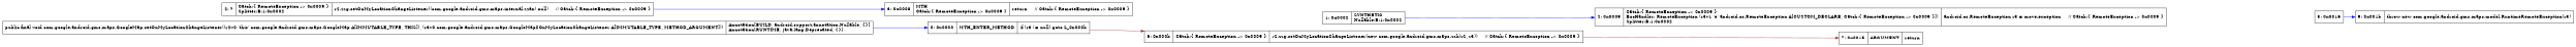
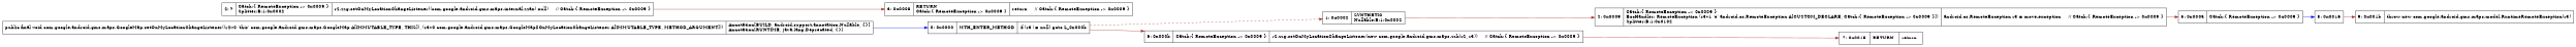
  digraph {
    rankdir=LR
    node [shape=record]
    edge [color=brown]
    n1 [label="{0\:\ 0x0000|MTH_ENTER_METHOD\l|if (r3 != null) goto L_0x000b\l}"]
    n2 [label="{1\:\ 0x0002|SYNTHETIC\lNullable:B:1:0x0002\l}"]
    n3 [label="{6\:\ 0x000b|Catch:\{ RemoteException \-\> 0x0009 \}\l|r2.zzg.setOnMyLocationChangeListener(new com.google.android.gms.maps.zzh(r2, r3))     \/\/ Catch:\{ RemoteException \-\> 0x0009 \}\l}"]
-   n4 [label="{4\:\ 0x0009|Catch:\{ RemoteException \-\> 0x0009 \}\lExcHandler: RemoteException (r3v1 'e' android.os.RemoteException A[CUSTOM_DECLARE, Catch:\{ RemoteException \-\> 0x0009 \}])\lSplitter:B:1:0x0002\l|android.os.RemoteException r3 = move\-exception     \/\/ Catch:\{ RemoteException \-\> 0x0009 \}\l}"]
-   n5 [label="{7\:\ 0x0015|ARGUMENT\l|return\l}"]
+   n4 [label="{4\:\ 0x0009|Catch:\{ RemoteException \-\> 0x0009 \}\lExcHandler: RemoteException (r3v1 'e' android.os.RemoteException A[CUSTOM_DECLARE, Catch:\{ RemoteException \-\> 0x0009 \}])\lSplitter:B:1:0x0102\l|android.os.RemoteException r3 = move\-exception     \/\/ Catch:\{ RemoteException \-\> 0x0009 \}\l}"]
+   n5 [label="{7\:\ 0x0015|RETURN\l|return\l}"]
    n6 [label="{2\:\ ?|Catch:\{ RemoteException \-\> 0x0009 \}\lSplitter:B:1:0x0002\l|r2.zzg.setOnMyLocationChangeListener((com.google.android.gms.maps.internal.zzax) null)     \/\/ Catch:\{ RemoteException \-\> 0x0009 \}\l}"]
-   n7 [label="{3\:\ 0x0008|MTH\lCatch:\{ RemoteException \-\> 0x0009 \}\l|return     \/\/ Catch:\{ RemoteException \-\> 0x0009 \}\l}"]
+   n7 [label="{3\:\ 0x0008|RETURN\lCatch:\{ RemoteException \-\> 0x0009 \}\l|return     \/\/ Catch:\{ RemoteException \-\> 0x0009 \}\l}"]
+   n8 [label="{5\:\ 0x000a|Catch:\{ RemoteException \-\> 0x0009 \}\l}"]
    n9 [label="{8\:\ 0x0016}"]
    n10 [label="{9\:\ 0x001b|throw new com.google.android.gms.maps.model.RuntimeRemoteException(r3)\l}"]
    n11 [label="{public final void com.google.android.gms.maps.GoogleMap.setOnMyLocationChangeListener((r2v0 'this' com.google.android.gms.maps.GoogleMap A[IMMUTABLE_TYPE, THIS]), (r3v0 com.google.android.gms.maps.GoogleMap$OnMyLocationChangeListener A[IMMUTABLE_TYPE, METHOD_ARGUMENT]))  | Annotation[BUILD, android.support.annotation.Nullable, \{\}]\lAnnotation[RUNTIME, java.lang.Deprecated, \{\}]\l}"]
+   n1 -> n2 [style=dashed]
    n1 -> n3
-   n2 -> n4 [color=blue]
+   n2 -> n4
    n3 -> n5
-   n6 -> n7 [color=blue]
-   n9 -> n10 [color=blue]
+   n4 -> n8
+   n6 -> n7
+   n8 -> n9 [color=blue]
+   n9 -> n10
    n11 -> n1 [color=blue]
  }
